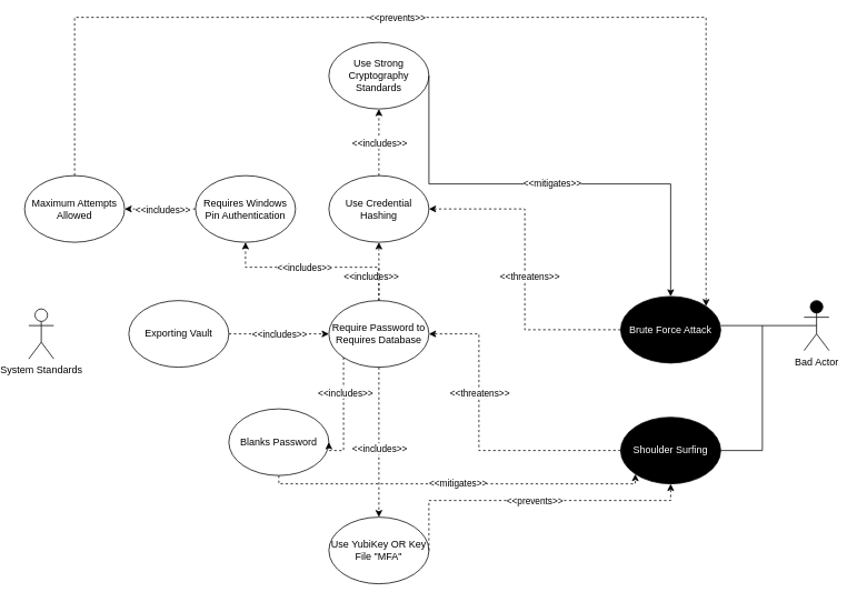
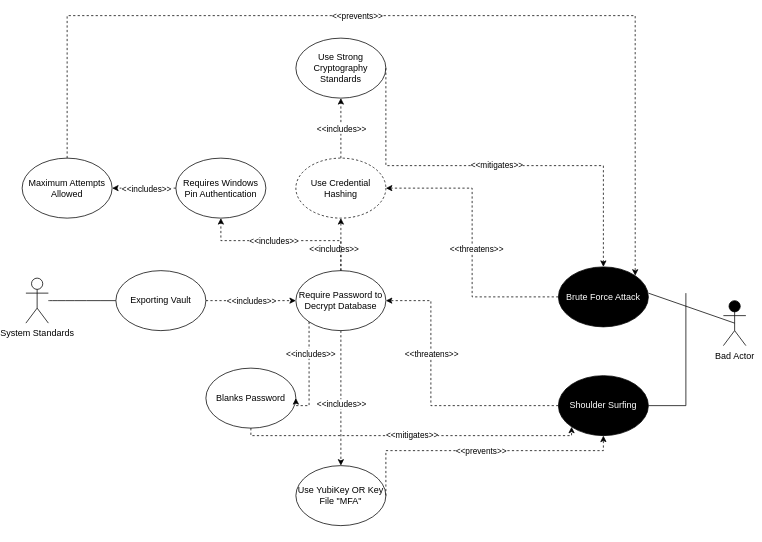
  <mxCell id="0" />
  <mxCell id="1" parent="0" />
+ <mxCell id="2" style="edgeStyle=orthogonalEdgeStyle;curved=1;rounded=0;orthogonalLoop=1;jettySize=auto;html=1;entryX=0;entryY=0.5;entryDx=0;entryDy=0;endArrow=none;endFill=0;" parent="1" source="3" target="4" edge="1"><mxGeometry relative="1" as="geometry" /></mxCell>
  <mxCell id="3" value="System Standards" style="shape=umlActor;verticalLabelPosition=bottom;verticalAlign=top;html=1;outlineConnect=0;" parent="1" vertex="1"><mxGeometry x="25" y="370" width="30" height="60" as="geometry" /></mxCell>
  <mxCell id="4" value="Exporting Vault" style="ellipse;whiteSpace=wrap;html=1;" parent="1" vertex="1"><mxGeometry x="145" y="360" width="120" height="80" as="geometry" /></mxCell>
- <mxCell id="5" value="&lt;div&gt;Bad Actor&lt;/div&gt;" style="shape=umlActor;verticalLabelPosition=bottom;verticalAlign=top;html=1;outlineConnect=0;fillColor=#000000;" parent="1" vertex="1"><mxGeometry x="955" y="360" width="30" height="60" as="geometry" /></mxCell>
- <mxCell id="6" value="Require Password to Requires Database" style="ellipse;whiteSpace=wrap;html=1;" vertex="1" parent="1"><mxGeometry x="385" y="360" width="120" height="80" as="geometry" /></mxCell>
+ <mxCell id="5" value="&lt;div&gt;Bad Actor&lt;/div&gt;" style="shape=umlActor;verticalLabelPosition=bottom;verticalAlign=top;html=1;outlineConnect=0;fillColor=#000000;" parent="1" vertex="1"><mxGeometry x="955" y="400" width="30" height="60" as="geometry" /></mxCell>
+ <mxCell id="6" value="Require Password to Decrypt Database" style="ellipse;whiteSpace=wrap;html=1;" vertex="1" parent="1"><mxGeometry x="385" y="360" width="120" height="80" as="geometry" /></mxCell>
  <mxCell id="7" style="rounded=0;orthogonalLoop=1;jettySize=auto;html=1;exitX=1;exitY=0.5;exitDx=0;exitDy=0;entryX=0;entryY=0.5;entryDx=0;entryDy=0;dashed=1;edgeStyle=orthogonalEdgeStyle;" edge="1" parent="1" source="4" target="6"><mxGeometry relative="1" as="geometry"><Array as="points" /><mxPoint x="275" y="400" as="sourcePoint" /><mxPoint x="375" y="400" as="targetPoint" /></mxGeometry></mxCell>
  <mxCell id="8" value="&amp;lt;&amp;lt;includes&amp;gt;&amp;gt;" style="edgeLabel;html=1;align=center;verticalAlign=middle;resizable=0;points=[];" vertex="1" connectable="0" parent="7"><mxGeometry x="0.21" y="1" relative="1" as="geometry"><mxPoint x="-13" y="1" as="offset" /></mxGeometry></mxCell>
- <mxCell id="9" value="Use Credential Hashing" style="ellipse;whiteSpace=wrap;html=1;" vertex="1" parent="1"><mxGeometry x="385" y="210" width="120" height="80" as="geometry" /></mxCell>
+ <mxCell id="9" value="Use Credential Hashing" style="ellipse;whiteSpace=wrap;html=1;dashed=1;" vertex="1" parent="1"><mxGeometry x="385" y="210" width="120" height="80" as="geometry" /></mxCell>
  <mxCell id="10" style="rounded=0;orthogonalLoop=1;jettySize=auto;html=1;exitX=0.5;exitY=0;exitDx=0;exitDy=0;entryX=0.5;entryY=1;entryDx=0;entryDy=0;dashed=1;edgeStyle=orthogonalEdgeStyle;" edge="1" parent="1" source="6" target="9"><mxGeometry relative="1" as="geometry"><Array as="points" /><mxPoint x="465" y="360" as="sourcePoint" /><mxPoint x="565" y="360" as="targetPoint" /></mxGeometry></mxCell>
  <mxCell id="11" value="&amp;lt;&amp;lt;includes&amp;gt;&amp;gt;" style="edgeLabel;html=1;align=center;verticalAlign=middle;resizable=0;points=[];" vertex="1" connectable="0" parent="10"><mxGeometry x="0.21" y="1" relative="1" as="geometry"><mxPoint x="-9" y="12" as="offset" /></mxGeometry></mxCell>
  <mxCell id="12" value="&lt;font color=&quot;#FFFFFF&quot;&gt;Brute Force Attack&lt;br&gt;&lt;/font&gt;" style="ellipse;whiteSpace=wrap;html=1;fillColor=#000000;" vertex="1" parent="1"><mxGeometry x="735" y="355" width="120" height="80" as="geometry" /></mxCell>
  <mxCell id="13" value="" style="endArrow=none;html=1;rounded=0;fontColor=#FFFFFF;entryX=0.5;entryY=0.5;entryDx=0;entryDy=0;entryPerimeter=0;" edge="1" parent="1" target="5"><mxGeometry width="50" height="50" relative="1" as="geometry"><mxPoint x="855" y="390" as="sourcePoint" /><mxPoint x="495" y="340" as="targetPoint" /></mxGeometry></mxCell>
  <mxCell id="14" style="edgeStyle=orthogonalEdgeStyle;rounded=0;orthogonalLoop=1;jettySize=auto;html=1;exitX=0;exitY=0.5;exitDx=0;exitDy=0;entryX=1;entryY=0.5;entryDx=0;entryDy=0;dashed=1;" edge="1" parent="1" source="12" target="9"><mxGeometry relative="1" as="geometry"><mxPoint x="605" y="340" as="sourcePoint" /><mxPoint x="125" y="390" as="targetPoint" /></mxGeometry></mxCell>
  <mxCell id="15" value="&amp;lt;&amp;lt;threatens&amp;gt;&amp;gt;" style="edgeLabel;html=1;align=center;verticalAlign=middle;resizable=0;points=[];" vertex="1" connectable="0" parent="14"><mxGeometry x="0.372" y="2" relative="1" as="geometry"><mxPoint x="7" y="77" as="offset" /></mxGeometry></mxCell>
  <mxCell id="16" value="Use Strong Cryptography Standards " style="ellipse;whiteSpace=wrap;html=1;" vertex="1" parent="1"><mxGeometry x="385" y="50" width="120" height="80" as="geometry" /></mxCell>
  <mxCell id="17" style="rounded=0;orthogonalLoop=1;jettySize=auto;html=1;exitX=0.5;exitY=0;exitDx=0;exitDy=0;entryX=0.5;entryY=1;entryDx=0;entryDy=0;dashed=1;edgeStyle=orthogonalEdgeStyle;" edge="1" parent="1" source="9" target="16"><mxGeometry relative="1" as="geometry"><Array as="points" /><mxPoint x="485" y="360" as="sourcePoint" /><mxPoint x="585" y="360" as="targetPoint" /></mxGeometry></mxCell>
  <mxCell id="18" value="&amp;lt;&amp;lt;includes&amp;gt;&amp;gt;" style="edgeLabel;html=1;align=center;verticalAlign=middle;resizable=0;points=[];" vertex="1" connectable="0" parent="17"><mxGeometry x="0.21" y="1" relative="1" as="geometry"><mxPoint x="1" y="8" as="offset" /></mxGeometry></mxCell>
- <mxCell id="19" value="&amp;lt;&amp;lt;mitigates&amp;gt;&amp;gt;" style="edgeStyle=orthogonalEdgeStyle;rounded=0;orthogonalLoop=1;jettySize=auto;html=1;exitX=1;exitY=0.5;exitDx=0;exitDy=0;dashed=0;entryX=0.5;entryY=0;entryDx=0;entryDy=0;" edge="1" parent="1" source="16" target="12"><mxGeometry relative="1" as="geometry"><Array as="points"><mxPoint x="505" y="220" /><mxPoint x="795" y="220" /></Array><mxPoint x="485" y="360" as="sourcePoint" /><mxPoint x="795" y="280" as="targetPoint" /></mxGeometry></mxCell>
+ <mxCell id="19" value="&amp;lt;&amp;lt;mitigates&amp;gt;&amp;gt;" style="edgeStyle=orthogonalEdgeStyle;rounded=0;orthogonalLoop=1;jettySize=auto;html=1;exitX=1;exitY=0.5;exitDx=0;exitDy=0;dashed=1;entryX=0.5;entryY=0;entryDx=0;entryDy=0;" edge="1" parent="1" source="16" target="12"><mxGeometry relative="1" as="geometry"><Array as="points"><mxPoint x="505" y="220" /><mxPoint x="795" y="220" /></Array><mxPoint x="485" y="360" as="sourcePoint" /><mxPoint x="795" y="280" as="targetPoint" /></mxGeometry></mxCell>
  <mxCell id="20" value="&lt;font color=&quot;#FFFFFF&quot;&gt;Shoulder Surfing&lt;br&gt;&lt;/font&gt;" style="ellipse;whiteSpace=wrap;html=1;fillColor=#000000;" vertex="1" parent="1"><mxGeometry x="735" y="500" width="120" height="80" as="geometry" /></mxCell>
  <mxCell id="21" value="" style="endArrow=none;html=1;rounded=0;fontColor=#FFFFFF;exitX=1;exitY=0.5;exitDx=0;exitDy=0;" edge="1" parent="1" source="20"><mxGeometry width="50" height="50" relative="1" as="geometry"><mxPoint x="465" y="390" as="sourcePoint" /><mxPoint x="905" y="390" as="targetPoint" /><Array as="points"><mxPoint x="905" y="540" /></Array></mxGeometry></mxCell>
  <mxCell id="22" style="edgeStyle=orthogonalEdgeStyle;rounded=0;orthogonalLoop=1;jettySize=auto;html=1;exitX=0;exitY=0.5;exitDx=0;exitDy=0;entryX=1;entryY=0.5;entryDx=0;entryDy=0;dashed=1;" edge="1" parent="1" source="20" target="6"><mxGeometry relative="1" as="geometry"><mxPoint x="725" y="340" as="sourcePoint" /><mxPoint x="245" y="390" as="targetPoint" /><Array as="points"><mxPoint x="565" y="540" /><mxPoint x="565" y="400" /></Array></mxGeometry></mxCell>
  <mxCell id="23" value="&amp;lt;&amp;lt;threatens&amp;gt;&amp;gt;" style="edgeLabel;html=1;align=center;verticalAlign=middle;resizable=0;points=[];" vertex="1" connectable="0" parent="22"><mxGeometry x="0.372" y="2" relative="1" as="geometry"><mxPoint x="2" y="14" as="offset" /></mxGeometry></mxCell>
  <mxCell id="24" value="Use YubiKey OR Key File &quot;MFA&quot;" style="ellipse;whiteSpace=wrap;html=1;" vertex="1" parent="1"><mxGeometry x="385" y="620" width="120" height="80" as="geometry" /></mxCell>
  <mxCell id="25" style="rounded=0;orthogonalLoop=1;jettySize=auto;html=1;exitX=0.5;exitY=1;exitDx=0;exitDy=0;entryX=0.5;entryY=0;entryDx=0;entryDy=0;dashed=1;edgeStyle=orthogonalEdgeStyle;" edge="1" parent="1" source="6" target="24"><mxGeometry relative="1" as="geometry"><Array as="points" /><mxPoint x="485" y="480" as="sourcePoint" /><mxPoint x="585" y="480" as="targetPoint" /></mxGeometry></mxCell>
  <mxCell id="26" value="&amp;lt;&amp;lt;includes&amp;gt;&amp;gt;" style="edgeLabel;html=1;align=center;verticalAlign=middle;resizable=0;points=[];" vertex="1" connectable="0" parent="25"><mxGeometry x="0.21" y="1" relative="1" as="geometry"><mxPoint x="-1" y="-12" as="offset" /></mxGeometry></mxCell>
  <mxCell id="27" style="edgeStyle=orthogonalEdgeStyle;rounded=0;orthogonalLoop=1;jettySize=auto;html=1;exitX=1;exitY=0.5;exitDx=0;exitDy=0;dashed=1;endArrow=classic;endFill=1;sourcePerimeterSpacing=8;targetPerimeterSpacing=8;entryX=0.5;entryY=1;entryDx=0;entryDy=0;" edge="1" parent="1" source="24" target="20"><mxGeometry relative="1" as="geometry"><mxPoint x="235" y="501.716" as="sourcePoint" /><mxPoint x="725" y="580" as="targetPoint" /><Array as="points"><mxPoint x="505" y="600" /><mxPoint x="795" y="600" /></Array></mxGeometry></mxCell>
  <mxCell id="28" value="&amp;lt;&amp;lt;prevents&amp;gt;&amp;gt;" style="edgeLabel;html=1;align=center;verticalAlign=middle;resizable=0;points=[];" vertex="1" connectable="0" parent="27"><mxGeometry x="0.007" relative="1" as="geometry"><mxPoint as="offset" /></mxGeometry></mxCell>
  <mxCell id="29" value="Requires Windows Pin Authentication" style="ellipse;whiteSpace=wrap;html=1;" vertex="1" parent="1"><mxGeometry x="225" y="210" width="120" height="80" as="geometry" /></mxCell>
  <mxCell id="30" style="rounded=0;orthogonalLoop=1;jettySize=auto;html=1;exitX=0.5;exitY=0;exitDx=0;exitDy=0;entryX=0.5;entryY=1;entryDx=0;entryDy=0;dashed=1;edgeStyle=orthogonalEdgeStyle;" edge="1" parent="1" source="6" target="29"><mxGeometry relative="1" as="geometry"><Array as="points"><mxPoint x="445" y="320" /><mxPoint x="285" y="320" /></Array><mxPoint x="485" y="300" as="sourcePoint" /><mxPoint x="585" y="300" as="targetPoint" /></mxGeometry></mxCell>
  <mxCell id="31" value="&amp;lt;&amp;lt;includes&amp;gt;&amp;gt;" style="edgeLabel;html=1;align=center;verticalAlign=middle;resizable=0;points=[];" vertex="1" connectable="0" parent="30"><mxGeometry x="0.21" y="1" relative="1" as="geometry"><mxPoint x="9" y="-1" as="offset" /></mxGeometry></mxCell>
  <mxCell id="32" value="Maximum Attempts Allowed " style="ellipse;whiteSpace=wrap;html=1;" vertex="1" parent="1"><mxGeometry x="20" y="210" width="120" height="80" as="geometry" /></mxCell>
  <mxCell id="33" style="rounded=0;orthogonalLoop=1;jettySize=auto;html=1;exitX=0;exitY=0.5;exitDx=0;exitDy=0;entryX=1;entryY=0.5;entryDx=0;entryDy=0;dashed=1;edgeStyle=orthogonalEdgeStyle;" edge="1" parent="1" source="29" target="32"><mxGeometry relative="1" as="geometry"><Array as="points"><mxPoint x="215" y="250" /><mxPoint x="215" y="250" /></Array><mxPoint x="485" y="360" as="sourcePoint" /><mxPoint x="585" y="360" as="targetPoint" /></mxGeometry></mxCell>
  <mxCell id="34" value="&amp;lt;&amp;lt;includes&amp;gt;&amp;gt;" style="edgeLabel;html=1;align=center;verticalAlign=middle;resizable=0;points=[];" vertex="1" connectable="0" parent="33"><mxGeometry x="0.21" y="1" relative="1" as="geometry"><mxPoint x="11" y="-1" as="offset" /></mxGeometry></mxCell>
  <mxCell id="35" style="edgeStyle=orthogonalEdgeStyle;rounded=0;orthogonalLoop=1;jettySize=auto;html=1;exitX=0.5;exitY=0;exitDx=0;exitDy=0;entryX=1;entryY=0;entryDx=0;entryDy=0;dashed=1;endArrow=classic;endFill=1;sourcePerimeterSpacing=8;targetPerimeterSpacing=8;" edge="1" parent="1" source="32" target="12"><mxGeometry relative="1" as="geometry"><mxPoint x="235" y="351.716" as="sourcePoint" /><mxPoint x="732.574" y="370" as="targetPoint" /><Array as="points"><mxPoint x="80" y="20" /><mxPoint x="837" y="20" /></Array></mxGeometry></mxCell>
  <mxCell id="36" value="&amp;lt;&amp;lt;prevents&amp;gt;&amp;gt;" style="edgeLabel;html=1;align=center;verticalAlign=middle;resizable=0;points=[];" vertex="1" connectable="0" parent="35"><mxGeometry x="0.007" relative="1" as="geometry"><mxPoint x="-76" as="offset" /></mxGeometry></mxCell>
  <mxCell id="37" value="Blanks Password" style="ellipse;whiteSpace=wrap;html=1;" vertex="1" parent="1"><mxGeometry x="265" y="490" width="120" height="80" as="geometry" /></mxCell>
  <mxCell id="38" style="rounded=0;orthogonalLoop=1;jettySize=auto;html=1;exitX=0;exitY=1;exitDx=0;exitDy=0;entryX=1;entryY=0.5;entryDx=0;entryDy=0;dashed=1;edgeStyle=orthogonalEdgeStyle;" edge="1" parent="1" source="6" target="37"><mxGeometry relative="1" as="geometry"><Array as="points"><mxPoint x="403" y="540" /><mxPoint x="385" y="540" /></Array><mxPoint x="455" y="540" as="sourcePoint" /><mxPoint x="555" y="540" as="targetPoint" /></mxGeometry></mxCell>
  <mxCell id="39" value="&amp;lt;&amp;lt;includes&amp;gt;&amp;gt;" style="edgeLabel;html=1;align=center;verticalAlign=middle;resizable=0;points=[];" vertex="1" connectable="0" parent="38"><mxGeometry x="0.21" y="1" relative="1" as="geometry"><mxPoint x="1" y="-42" as="offset" /></mxGeometry></mxCell>
  <mxCell id="40" value="&amp;lt;&amp;lt;mitigates&amp;gt;&amp;gt;" style="edgeStyle=orthogonalEdgeStyle;rounded=0;orthogonalLoop=1;jettySize=auto;html=1;exitX=0.5;exitY=1;exitDx=0;exitDy=0;dashed=1;entryX=0;entryY=1;entryDx=0;entryDy=0;" edge="1" parent="1" source="37" target="20"><mxGeometry relative="1" as="geometry"><Array as="points"><mxPoint x="325" y="580" /><mxPoint x="753" y="580" /></Array><mxPoint x="455" y="540" as="sourcePoint" /><mxPoint x="675" y="580" as="targetPoint" /></mxGeometry></mxCell>
